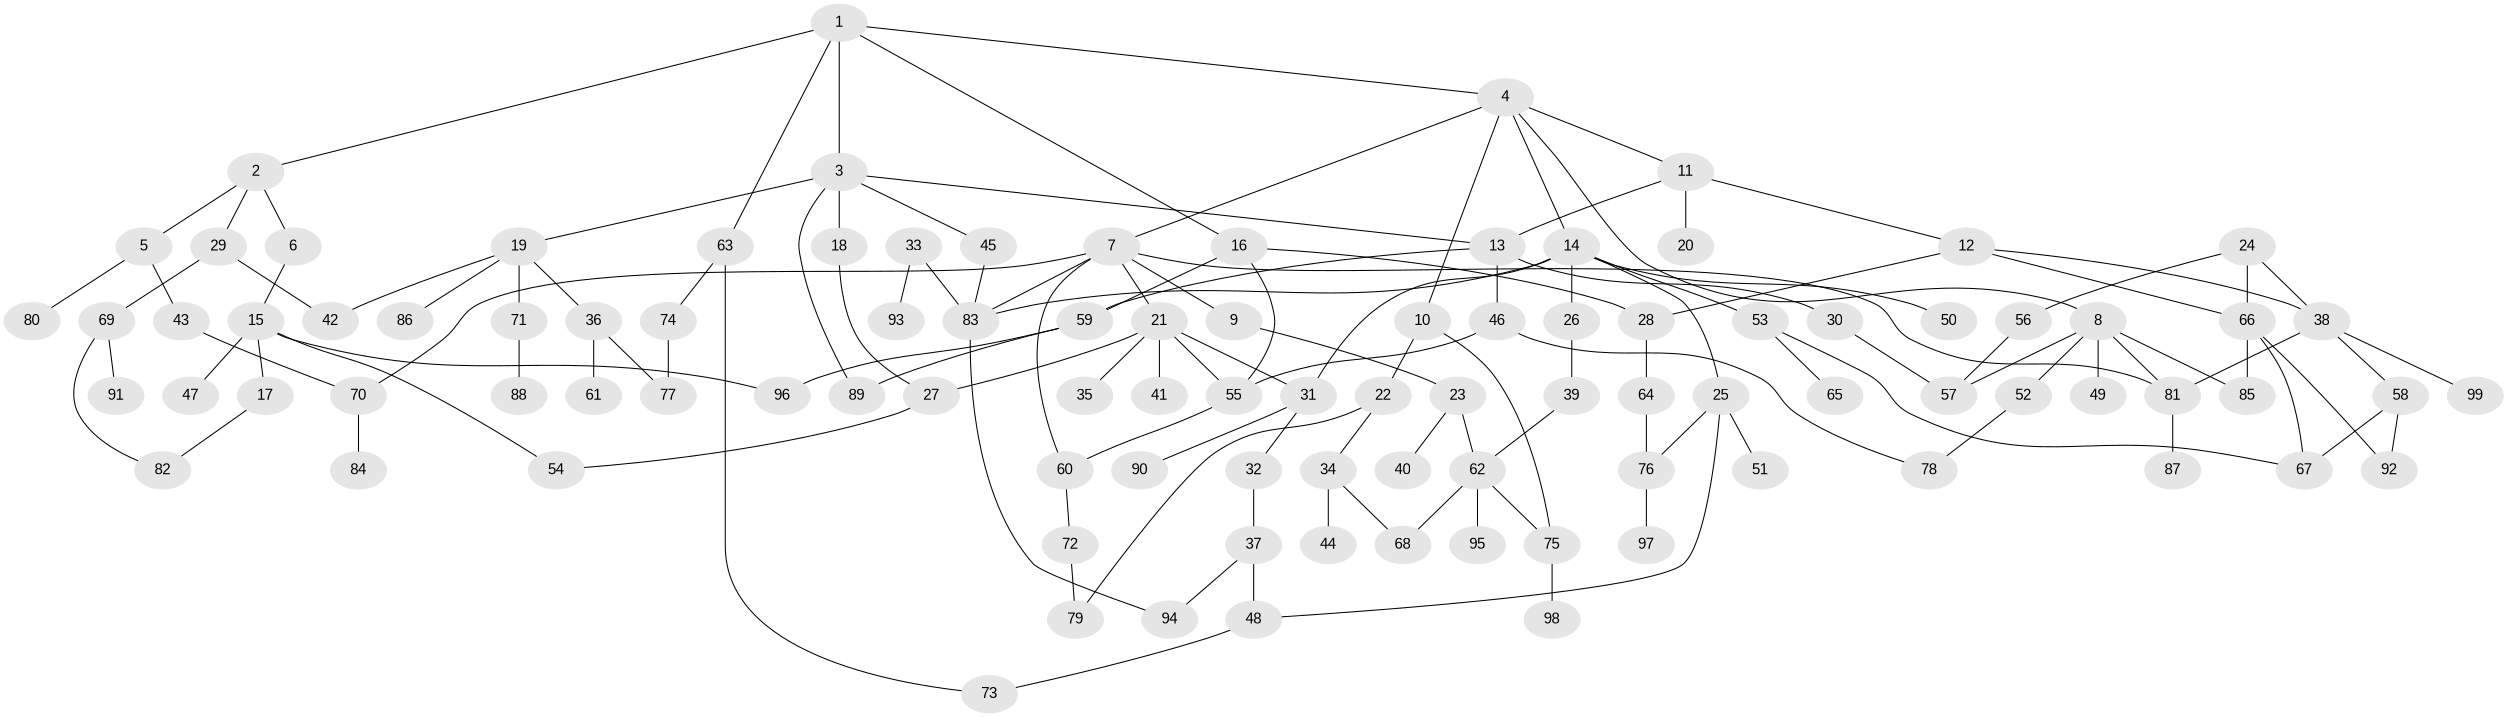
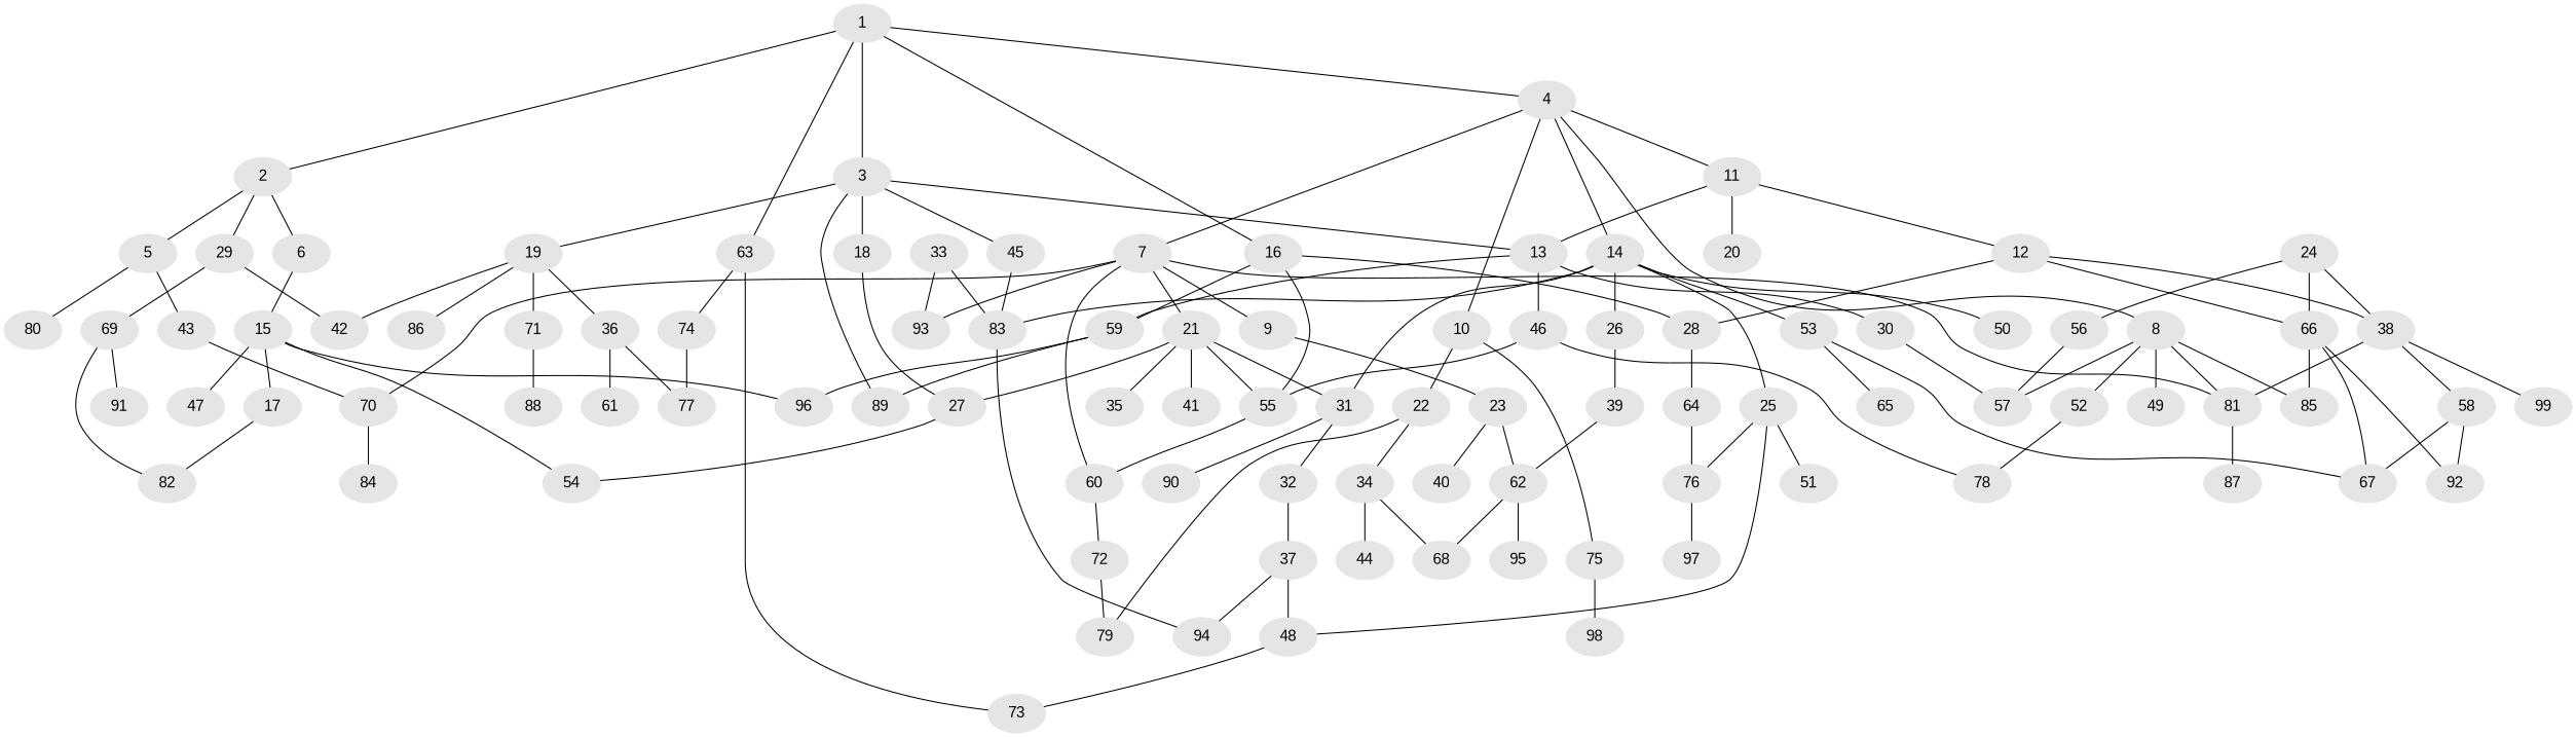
  graph {
    fontname="Liberation Sans"
    node [color=gray90 fontname="Liberation Sans" style=filled]
    edge [fontname="Liberation Sans"]
    1
    2
    3
    4
    16
    63
    5
    6
    29
    13
    18
    19
    45
    89
    7
    8
    10
    11
    14
    28
    59
    55
    73
    74
    43
    80
    15
    42
    69
    30
    46
    27
    36
    71
    86
    83
    9
    21
    60
    70
    81
    93
    49
    52
    57
    85
    22
    75
    12
    20
    25
    26
    31
    50
    53
    24
    38
    66
    56
    17
    47
    54
    96
    23
    35
    41
    72
    84
    87
    78
    40
    62
    34
    79
    98
    64
    58
    99
    67
    92
    48
    51
    76
    39
    32
    90
    65
    94
    82
    61
    77
    88
    44
    68
    95
    97
    91
    33
    37
    1 -- 2
    1 -- 3
    1 -- 4
    1 -- 16
    1 -- 63
    2 -- 5
    2 -- 6
    2 -- 29
    3 -- 13
    3 -- 18
    3 -- 19
    3 -- 45
    3 -- 89
    4 -- 7
    4 -- 8
    4 -- 10
    4 -- 11
    4 -- 14
    16 -- 28
    16 -- 59
    16 -- 55
    63 -- 73
    63 -- 74
    5 -- 43
    5 -- 80
    6 -- 15
    29 -- 42
    29 -- 69
    13 -- 59
    13 -- 30
    13 -- 46
    18 -- 27
    19 -- 42
    19 -- 36
    19 -- 71
    19 -- 86
    45 -- 83
    7 -- 9
    7 -- 21
    7 -- 60
    7 -- 70
    7 -- 81
-   7 -- 83
+   7 -- 93
    8 -- 81
    8 -- 49
    8 -- 52
    8 -- 57
    8 -- 85
    10 -- 22
    10 -- 75
    11 -- 13
    11 -- 12
    11 -- 20
    14 -- 83
    14 -- 25
    14 -- 26
    14 -- 31
    14 -- 50
    14 -- 53
    28 -- 64
    59 -- 89
    59 -- 96
    55 -- 60
    74 -- 77
    43 -- 70
    15 -- 17
    15 -- 47
    15 -- 54
    15 -- 96
    69 -- 82
    69 -- 91
    30 -- 57
    46 -- 55
    46 -- 78
    27 -- 54
    36 -- 61
    36 -- 77
    71 -- 88
    83 -- 94
    9 -- 23
    21 -- 55
    21 -- 27
    21 -- 31
    21 -- 35
    21 -- 41
    60 -- 72
    70 -- 84
    81 -- 87
    52 -- 78
    22 -- 34
    22 -- 79
    75 -- 98
    12 -- 28
    12 -- 38
    12 -- 66
    25 -- 48
    25 -- 51
    25 -- 76
    26 -- 39
    31 -- 32
    31 -- 90
    53 -- 67
    53 -- 65
    24 -- 38
    24 -- 66
    24 -- 56
    38 -- 81
    38 -- 58
    38 -- 99
    66 -- 85
    66 -- 67
    66 -- 92
    56 -- 57
    17 -- 82
    23 -- 40
    23 -- 62
    72 -- 79
-   62 -- 75
    62 -- 68
    62 -- 95
    34 -- 44
    34 -- 68
    64 -- 76
    58 -- 67
    58 -- 92
    48 -- 73
    76 -- 97
    39 -- 62
    32 -- 37
    33 -- 83
    33 -- 93
    37 -- 48
    37 -- 94
  }
